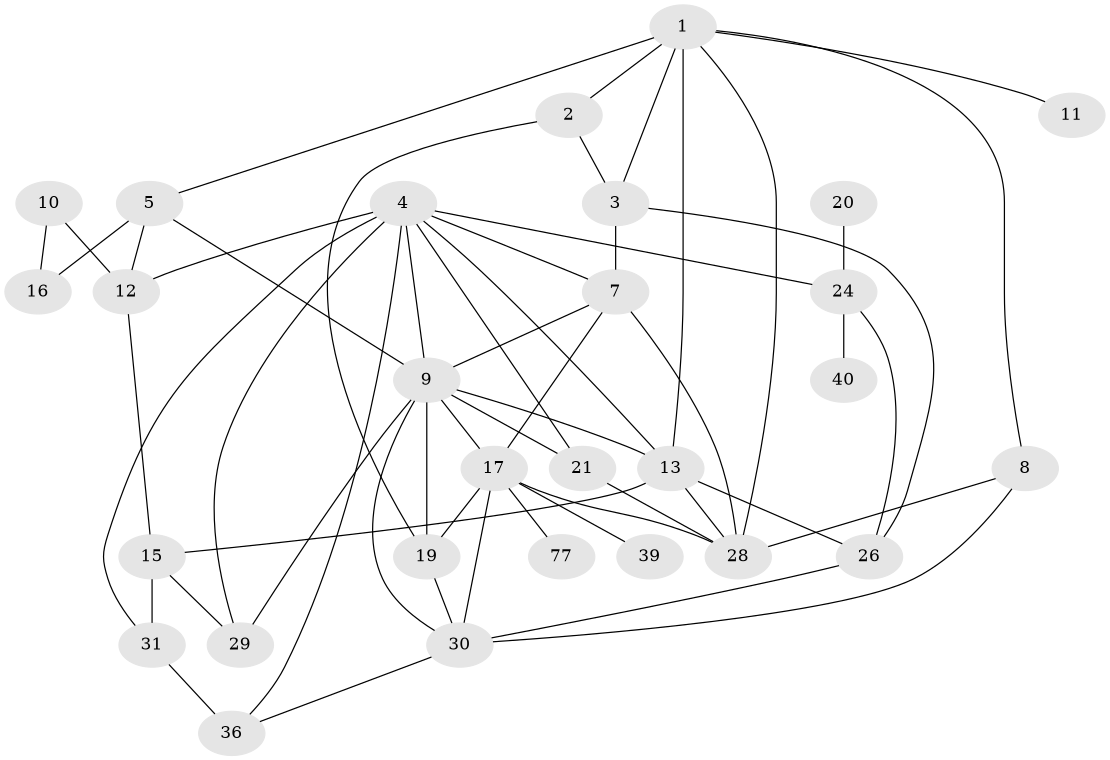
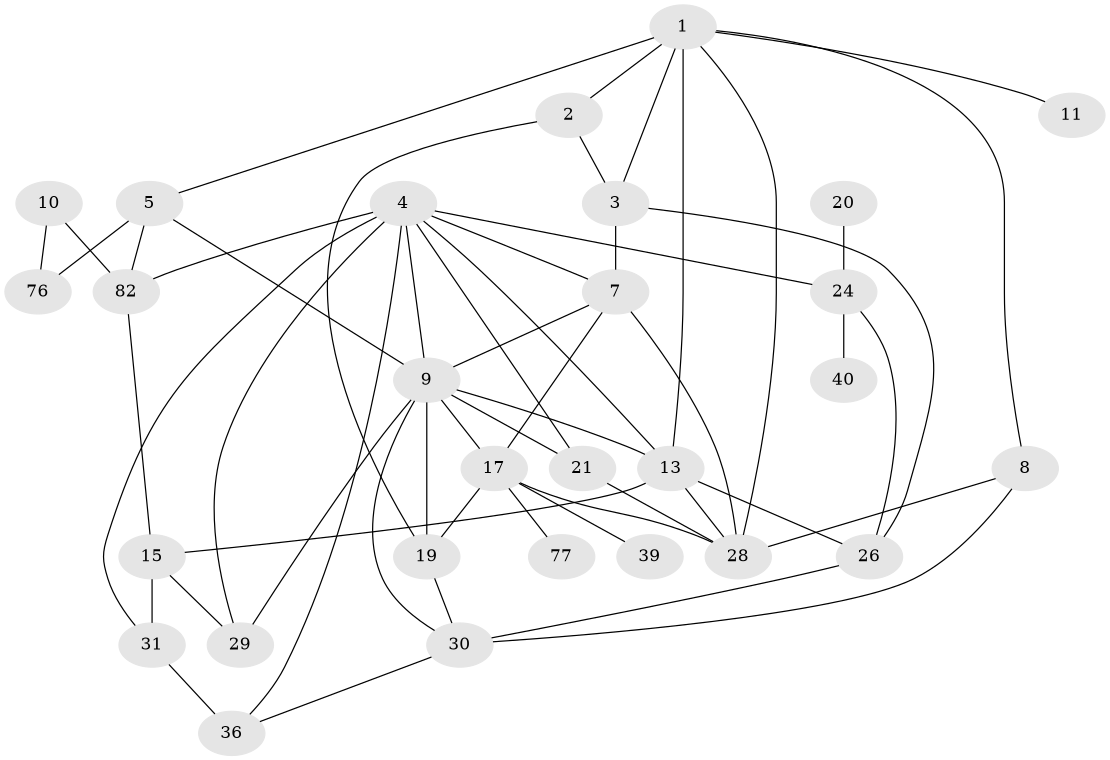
  graph {
    node [color=gray90 style=filled]
    edge [weight=1.0]
    1
    2
    3
    5
    8
    13
    n7 [label=11]
    28
    19
    7
    26
    9
-   12
-   16
+   12 [label=82]
+   16 [label=76]
    30
    15
    17
    4
    21
    24
    29
    31
    36
    40
    n25 [label=77]
    39
    10
    20
    1 -- 2
    1 -- 3
    1 -- 5
    1 -- 8
    1 -- 13
    1 -- n7
    1 -- 28
    2 -- 3
    2 -- 19
    3 -- 7
    3 -- 26
    5 -- 9
    5 -- 12
    5 -- 16
    8 -- 28
    8 -- 30
    13 -- 28
    13 -- 26
    13 -- 15
    19 -- 30
    7 -- 28
    7 -- 9
    7 -- 17
    26 -- 30
    9 -- 13
    9 -- 19
    9 -- 30
    9 -- 17
    9 -- 21 [weight=2.0]
    9 -- 29
    12 -- 15
    30 -- 36
    15 -- 29
    15 -- 31
    17 -- 28 [weight=2.0]
    17 -- 19
-   17 -- 30
    17 -- n25
    17 -- 39
    4 -- 13
    4 -- 7
    4 -- 9 [weight=2.0]
    4 -- 12 [weight=4.0]
    4 -- 21 [weight=2.0]
    4 -- 24
    4 -- 29
    4 -- 31
    4 -- 36
    21 -- 28
    24 -- 26
    24 -- 40
    31 -- 36 [weight=2.0]
    10 -- 12
    10 -- 16
    20 -- 24
  }
